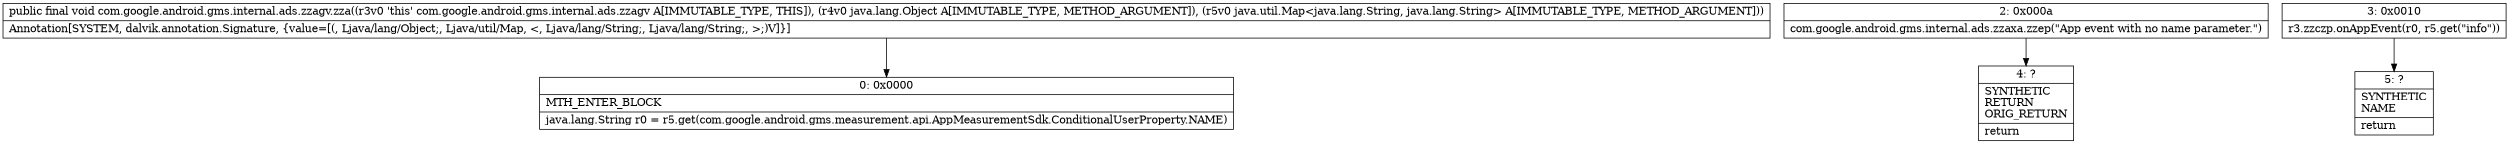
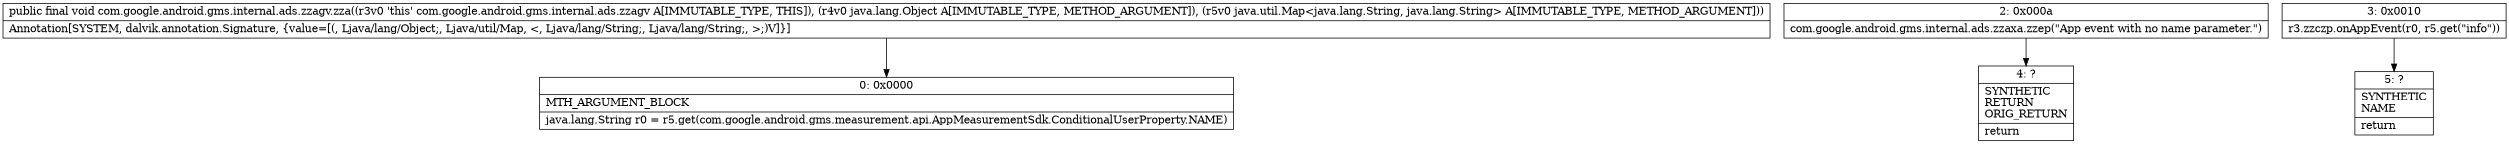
  digraph {
    node [shape=record]
-   n1 [label="{0\:\ 0x0000|MTH_ENTER_BLOCK\l|java.lang.String r0 = r5.get(com.google.android.gms.measurement.api.AppMeasurementSdk.ConditionalUserProperty.NAME)\l}"]
+   n1 [label="{0\:\ 0x0000|MTH_ARGUMENT_BLOCK\l|java.lang.String r0 = r5.get(com.google.android.gms.measurement.api.AppMeasurementSdk.ConditionalUserProperty.NAME)\l}"]
    n2 [label="{2\:\ 0x000a|com.google.android.gms.internal.ads.zzaxa.zzep(\"App event with no name parameter.\")\l}"]
    n3 [label="{4\:\ ?|SYNTHETIC\lRETURN\lORIG_RETURN\l|return\l}"]
    n4 [label="{3\:\ 0x0010|r3.zzczp.onAppEvent(r0, r5.get(\"info\"))\l}"]
    n5 [label="{5\:\ ?|SYNTHETIC\lNAME\l|return\l}"]
    n6 [label="{public final void com.google.android.gms.internal.ads.zzagv.zza((r3v0 'this' com.google.android.gms.internal.ads.zzagv A[IMMUTABLE_TYPE, THIS]), (r4v0 java.lang.Object A[IMMUTABLE_TYPE, METHOD_ARGUMENT]), (r5v0 java.util.Map\<java.lang.String, java.lang.String\> A[IMMUTABLE_TYPE, METHOD_ARGUMENT]))  | Annotation[SYSTEM, dalvik.annotation.Signature, \{value=[(, Ljava\/lang\/Object;, Ljava\/util\/Map, \<, Ljava\/lang\/String;, Ljava\/lang\/String;, \>;)V]\}]\l}"]
    n2 -> n3
    n4 -> n5
    n6 -> n1
  }
